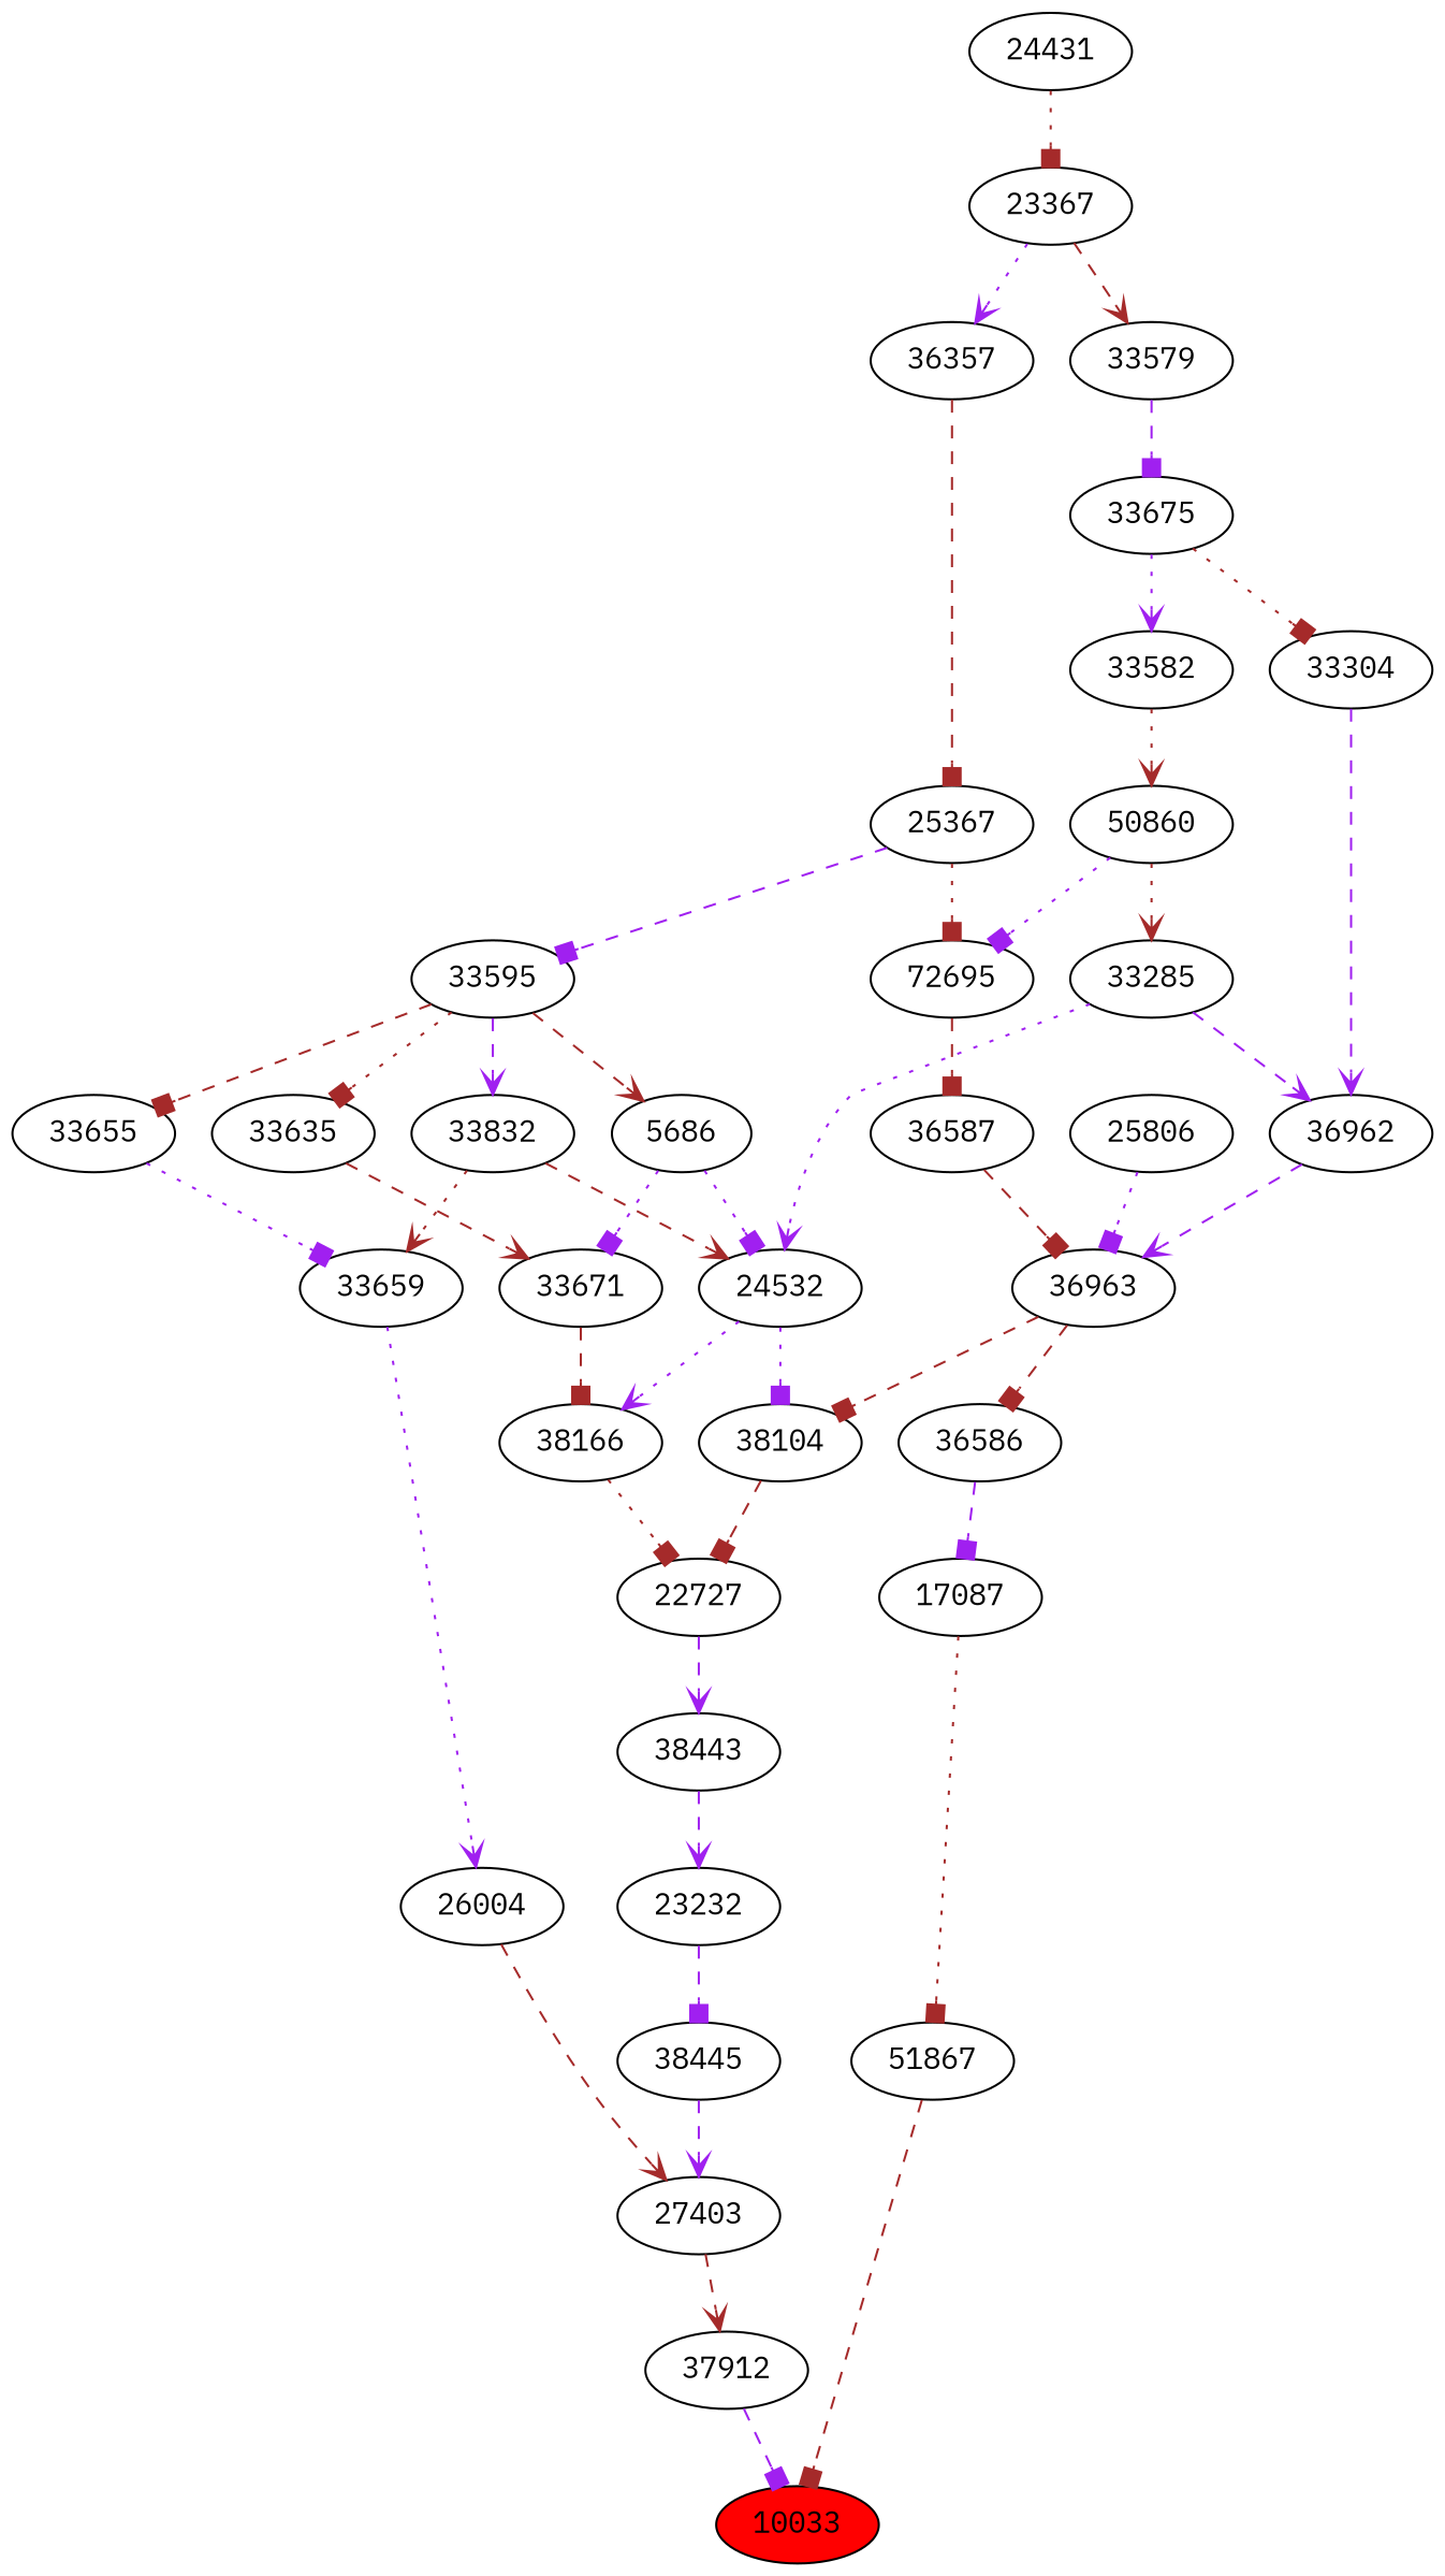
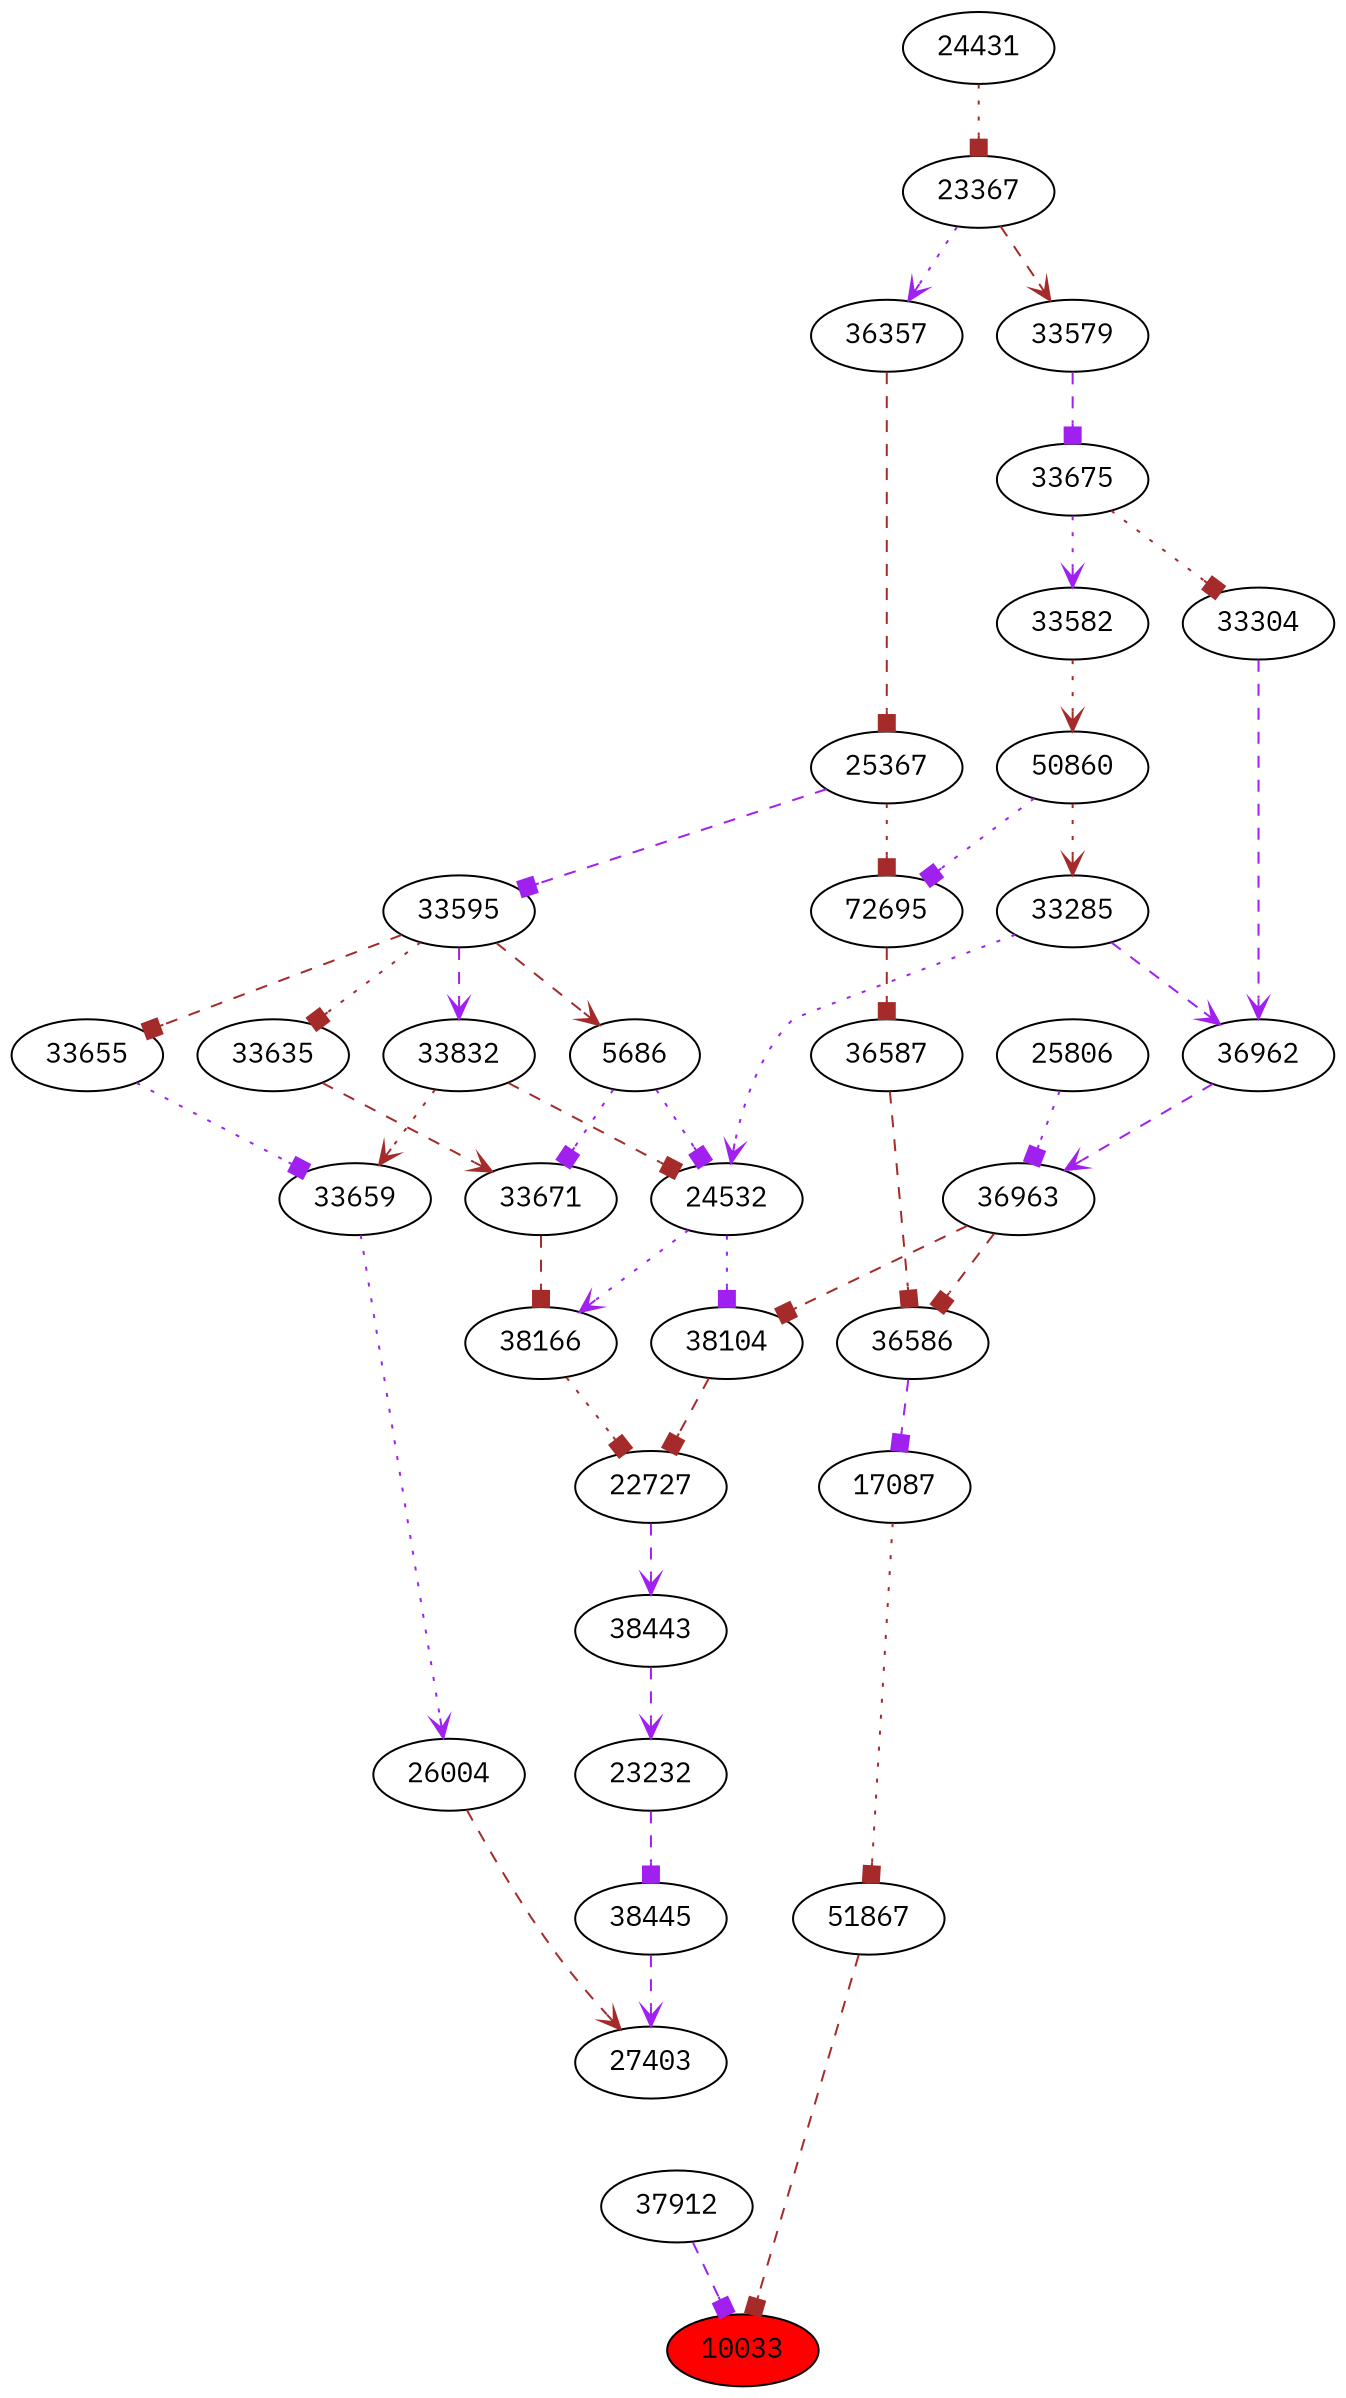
  strict digraph {
    fontname="IBM Plex Mono"
    node [fontname="IBM Plex Mono"]
    edge [arrowhead=box color=brown fontname="IBM Plex Mono" style=dashed]
    n1 [fillcolor=red label=10033 style=filled]
    n2 [label=37912]
    n3 [label=51867]
    n4 [label=27403]
    n5 [label=17087]
    n6 [label=38445]
    n7 [label=26004]
    n8 [label=36586]
    n9 [label=23232]
    n10 [label=33659]
    n11 [label=36587]
    n12 [label=36963]
    n13 [label=38104]
    n14 [label=22727]
    n15 [label=38443]
    n16 [label=33655]
    n17 [label=33832]
    n18 [label=24532]
    n19 [label=38166]
    n20 [label=72695]
    n21 [label=36962]
    n22 [label=25806]
    n23 [label=33595]
    n24 [label=5686]
    n25 [label=33635]
    n26 [label=33671]
    n27 [label=50860]
    n28 [label=33285]
    n29 [label=25367]
    n30 [label=33304]
    n31 [label=33582]
    n32 [label=36357]
    n33 [label=33675]
    n34 [label=23367]
    n35 [label=33579]
    n36 [label=24431]
    n2 -> n1 [color=purple]
    n3 -> n1
-   n4 -> n2 [arrowhead=vee]
    n5 -> n3 [style=dotted]
    n6 -> n4 [arrowhead=vee color=purple]
    n7 -> n4 [arrowhead=vee]
    n8 -> n5 [color=purple]
    n9 -> n6 [color=purple]
    n10 -> n7 [arrowhead=vee color=purple style=dotted]
-   n11 -> n12
+   n11 -> n8
    n12 -> n8
    n12 -> n13
    n13 -> n14
    n14 -> n15 [arrowhead=vee color=purple]
    n15 -> n9 [arrowhead=vee color=purple]
    n16 -> n10 [color=purple style=dotted]
    n17 -> n10 [arrowhead=vee style=dotted]
-   n17 -> n18 [arrowhead=vee]
+   n17 -> n18
    n18 -> n13 [color=purple style=dotted]
    n18 -> n19 [arrowhead=vee color=purple style=dotted]
    n19 -> n14 [style=dotted]
    n20 -> n11
    n21 -> n12 [arrowhead=vee color=purple]
    n22 -> n12 [color=purple style=dotted]
    n23 -> n16
    n23 -> n17 [arrowhead=vee color=purple]
    n23 -> n24 [arrowhead=vee]
    n23 -> n25 [style=dotted]
    n24 -> n18 [color=purple style=dotted]
    n24 -> n26 [color=purple style=dotted]
    n25 -> n26 [arrowhead=vee]
    n26 -> n19
    n27 -> n20 [color=purple style=dotted]
    n27 -> n28 [arrowhead=vee style=dotted]
    n28 -> n18 [arrowhead=vee color=purple style=dotted]
    n28 -> n21 [arrowhead=vee color=purple]
    n29 -> n20 [style=dotted]
    n29 -> n23 [color=purple]
    n30 -> n21 [arrowhead=vee color=purple]
    n31 -> n27 [arrowhead=vee style=dotted]
    n32 -> n29
    n33 -> n30 [style=dotted]
    n33 -> n31 [arrowhead=vee color=purple style=dotted]
    n34 -> n32 [arrowhead=vee color=purple style=dotted]
    n34 -> n35 [arrowhead=vee]
    n35 -> n33 [color=purple]
    n36 -> n34 [style=dotted]
  }
